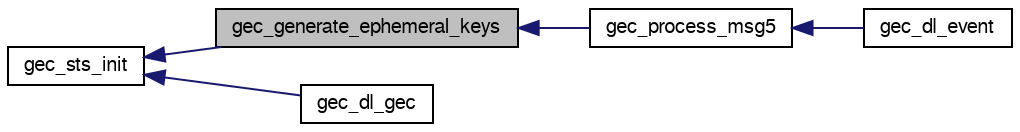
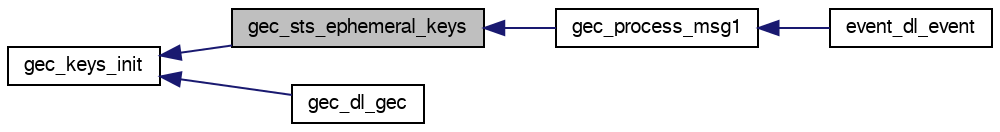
  digraph {
    rankdir=LR
    node [color=black fillcolor=white fontname=FreeSans fontsize=10 shape=record style=filled]
    edge [color=midnightblue dir=back fontname=FreeSans fontsize=10 labelfontname=FreeSans labelfontsize=10 style=solid]
-   n1 [fillcolor=grey75 fontcolor=black height=0.2 label=gec_generate_ephemeral_keys width=0.4]
-   n2 [height=0.2 label=gec_process_msg5 width=0.4]
-   n3 [height=0.2 label=gec_dl_event width=0.4]
-   n4 [height=0.2 label=gec_sts_init width=0.4]
+   n1 [fillcolor=grey75 fontcolor=black height=0.2 label=gec_sts_ephemeral_keys width=0.4]
+   n2 [height=0.2 label=gec_process_msg1 width=0.4]
+   n3 [height=0.2 label=event_dl_event width=0.4]
+   n4 [height=0.2 label=gec_keys_init width=0.4]
    n5 [height=0.2 label=gec_dl_gec width=0.4]
    n1 -> n2
    n2 -> n3
    n4 -> n1
    n4 -> n5
  }
